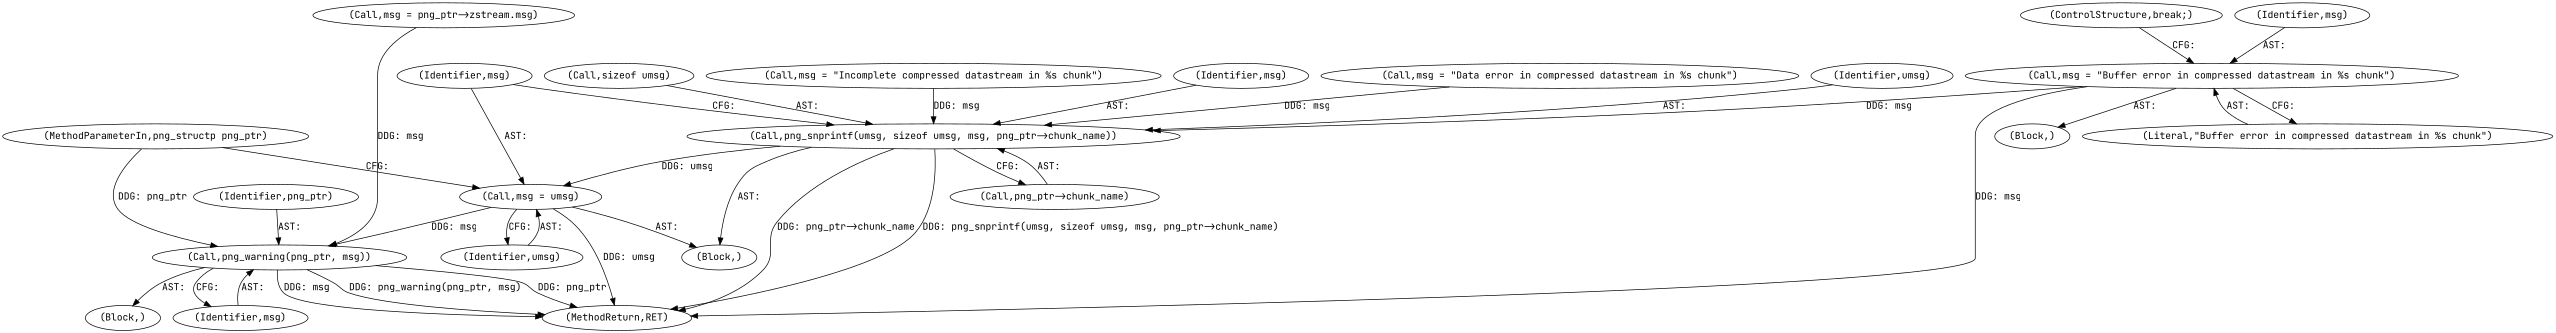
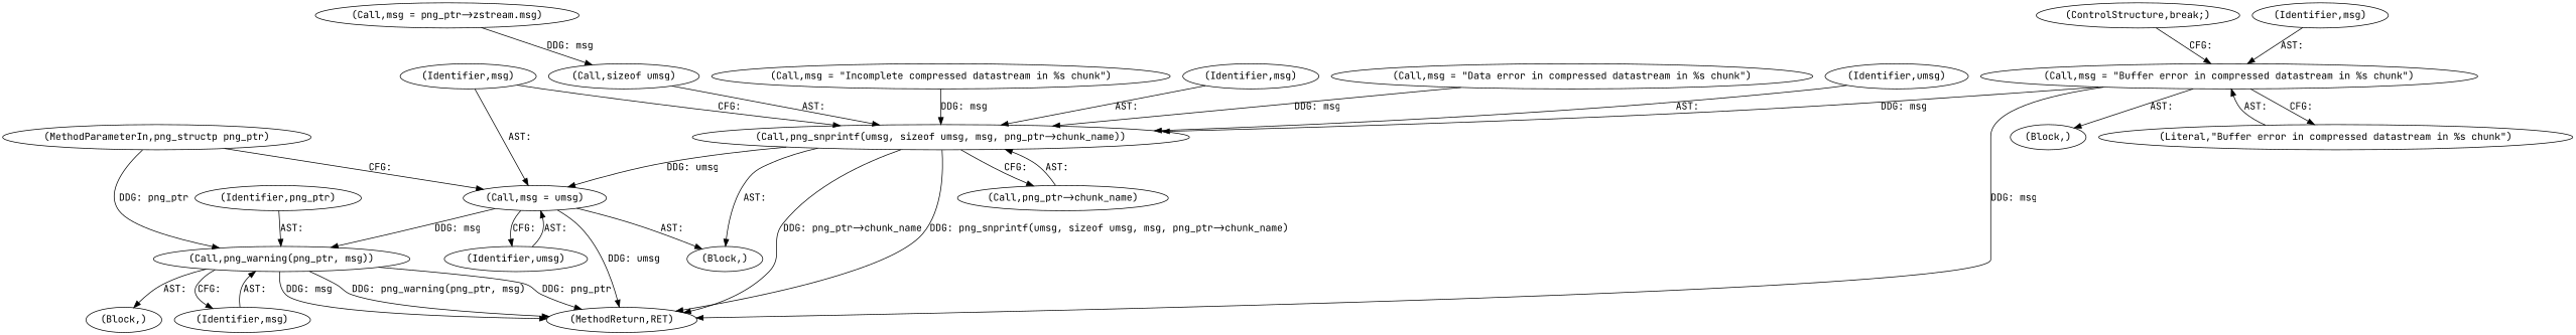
  digraph {
    fontname="JetBrains Mono"
    node [fontname="JetBrains Mono"]
    edge [fontname="JetBrains Mono"]
    n1 [label="(Call,msg = \"Buffer error in compressed datastream in %s chunk\")"]
    n2 [label="(Call,png_snprintf(umsg, sizeof umsg, msg, png_ptr->chunk_name))"]
    n3 [label="(MethodReturn,RET)"]
    n4 [label="(Block,)"]
    n5 [label="(Literal,\"Buffer error in compressed datastream in %s chunk\")"]
    n6 [label="(Call,msg = umsg)"]
    n7 [label="(Call,png_ptr->chunk_name)"]
    n8 [label="(Block,)"]
    n9 [label="(Call,png_warning(png_ptr, msg))"]
    n10 [label="(Identifier,umsg)"]
    n11 [label="(Block,)"]
    n12 [label="(Identifier,msg)"]
    n13 [label="(Call,msg = \"Incomplete compressed datastream in %s chunk\")"]
    n14 [label="(ControlStructure,break;)"]
    n15 [label="(Identifier,msg)"]
    n16 [label="(Identifier,msg)"]
    n17 [label="(Identifier,msg)"]
    n18 [label="(Identifier,png_ptr)"]
    n19 [label="(Call,msg = png_ptr->zstream.msg)"]
    n20 [label="(MethodParameterIn,png_structp png_ptr)"]
    n21 [label="(Call,msg = \"Data error in compressed datastream in %s chunk\")"]
    n22 [label="(Identifier,umsg)"]
    n23 [label="(Call,sizeof umsg)"]
    n1 -> n2 [label="DDG: msg"]
    n1 -> n3 [label="DDG: msg"]
    n1 -> n4 [label="AST: "]
    n1 -> n5 [label="CFG: "]
    n2 -> n3 [label="DDG: png_ptr->chunk_name"]
    n2 -> n3 [label="DDG: png_snprintf(umsg, sizeof umsg, msg, png_ptr->chunk_name)"]
    n2 -> n6 [label="DDG: umsg"]
    n2 -> n7 [label="CFG: "]
    n2 -> n8 [label="AST: "]
    n5 -> n1 [label="AST: "]
    n6 -> n3 [label="DDG: umsg"]
    n6 -> n8 [label="AST: "]
    n6 -> n9 [label="DDG: msg"]
    n6 -> n10 [label="CFG: "]
    n7 -> n2 [label="AST: "]
    n9 -> n3 [label="DDG: png_warning(png_ptr, msg)"]
    n9 -> n3 [label="DDG: png_ptr"]
    n9 -> n3 [label="DDG: msg"]
    n9 -> n11 [label="AST: "]
    n9 -> n12 [label="CFG: "]
    n10 -> n6 [label="AST: "]
    n12 -> n9 [label="AST: "]
    n13 -> n2 [label="DDG: msg"]
    n14 -> n1 [label="CFG: "]
    n15 -> n2 [label="CFG: "]
    n15 -> n6 [label="AST: "]
    n16 -> n1 [label="AST: "]
    n17 -> n2 [label="AST: "]
    n18 -> n9 [label="AST: "]
-   n19 -> n9 [label="DDG: msg"]
+   n19 -> n23 [label="DDG: msg"]
    n20 -> n6 [label="CFG: "]
    n20 -> n9 [label="DDG: png_ptr"]
    n21 -> n2 [label="DDG: msg"]
    n22 -> n2 [label="AST: "]
    n23 -> n2 [label="AST: "]
  }
